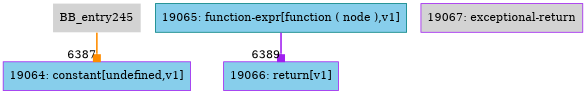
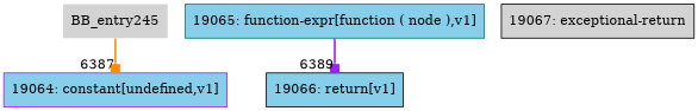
  digraph {
    rankdir=TD
    node [color=black fillcolor=skyblue shape=record style=filled]
    edge [arrowhead=box headport=n style=bold tailport=s]
    n1 [fillcolor=lightgrey label=BB_entry245 shape=none]
    n2 [color=purple label="{19064: constant[undefined,v1]}"]
    n3 [color=teal label="{19065: function-expr[function ( node ),v1]}"]
-   n4 [color=purple label="{19066: return[v1]}"]
-   n5 [color=purple fillcolor=lightgrey label="{19067: exceptional-return}"]
+   n4 [label="{19066: return[v1]}"]
+   n5 [fillcolor=lightgrey label="{19067: exceptional-return}"]
    n1 -> n2 [color=darkorange headlabel="    6387"]
    n3 -> n4 [color=purple headlabel="      6389"]
  }
